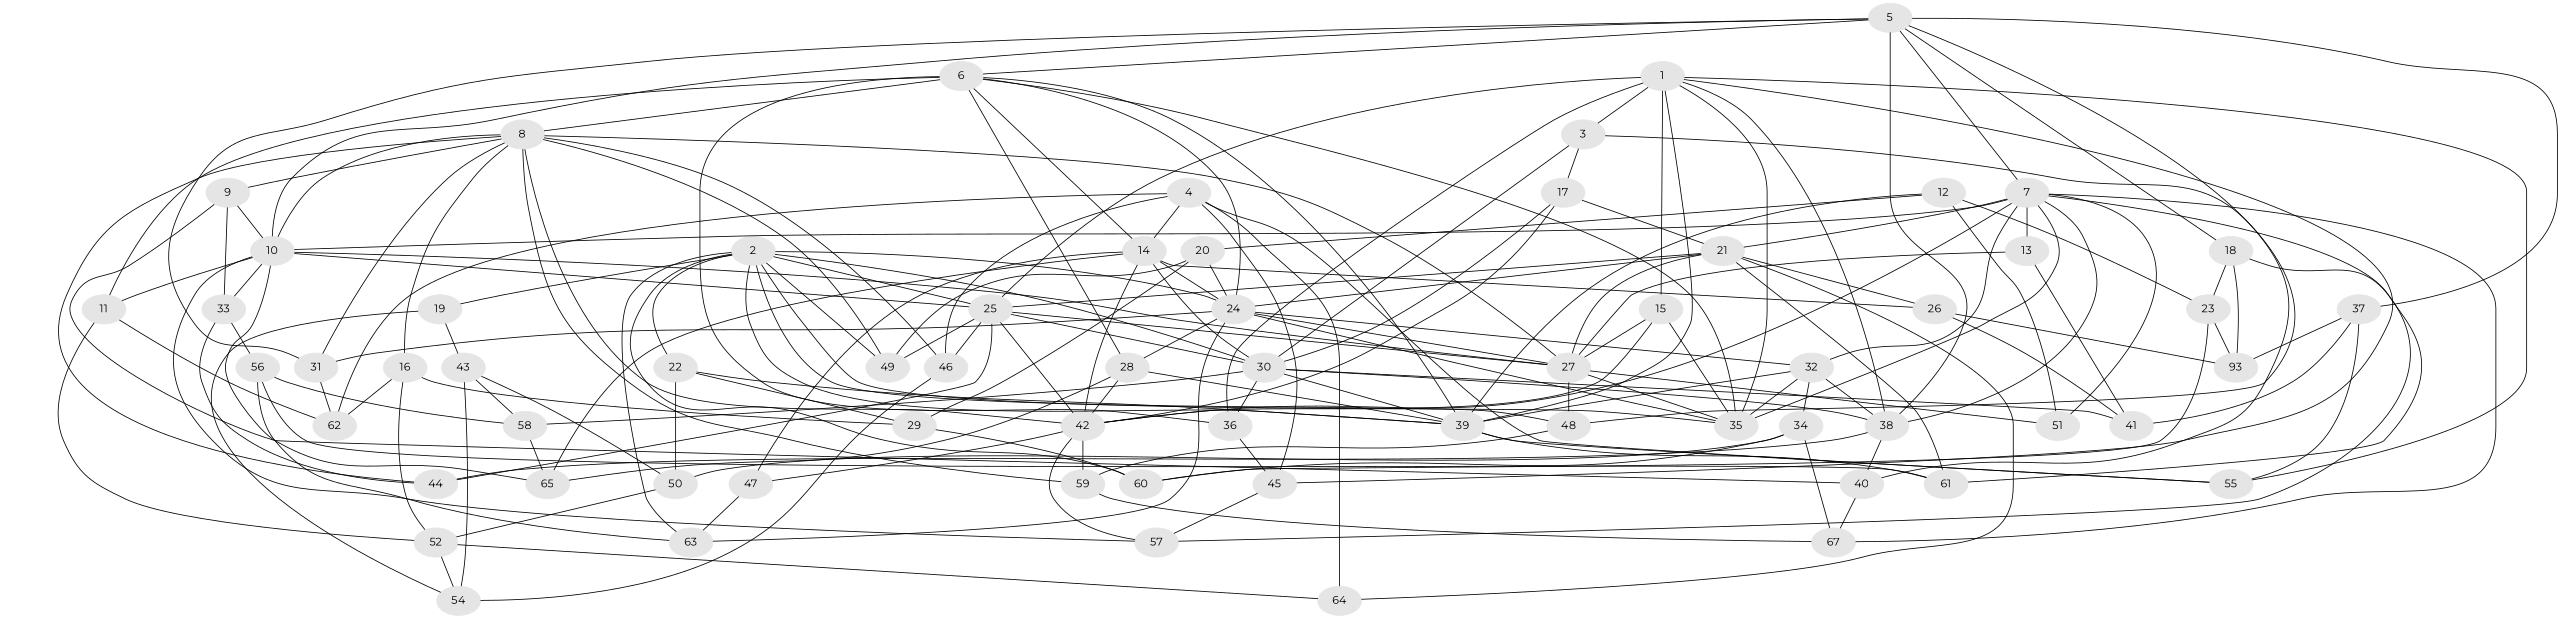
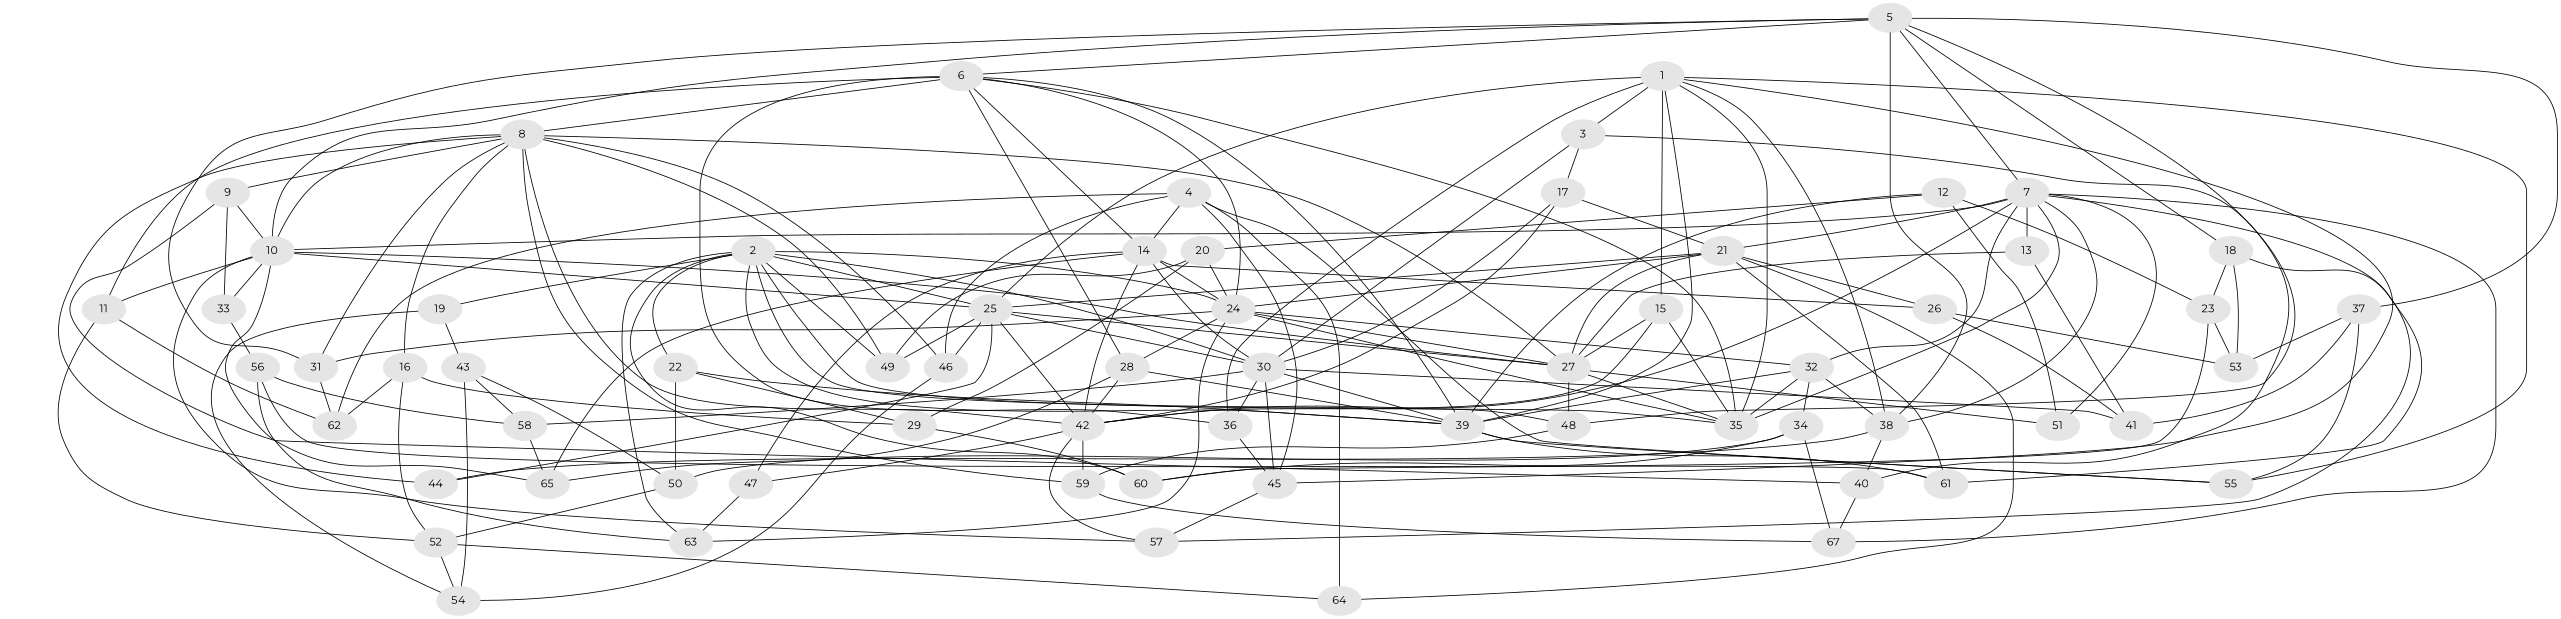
  graph {
    fontname=Montserrat
    node [color=gray90 fontname=Montserrat style=filled]
    edge [fontname=Montserrat weight=1.0]
    1
    3
    15
    25
    35
    36
    38
    39
    45
    55
    30
    17
    40
    42
    27
    49
    46
    44
    61
    57
    2
    19
    22
    24
    48
    60
    63
    43
    54
    29
    50
    31
    28
    32
    41
    58
    59
    21
    67
    4
    14
    62
    64
    65
    26
    47
    5
    6
    7
    10
    18
    37
    8
    11
    13
    51
    33
    23
-   53 [label=93]
+   53
    9
    16
    52
    34
    56
    12
    20
    1 -- 3
    1 -- 15
    1 -- 25 [weight=2.0]
    1 -- 35 [weight=2.0]
    1 -- 36 [weight=2.0]
    1 -- 38
    1 -- 39
    1 -- 45
    1 -- 55
    3 -- 30
    3 -- 17
    3 -- 40
    15 -- 35
    15 -- 42
    15 -- 27
    25 -- 30
    25 -- 42
    25 -- 27
    25 -- 49
    25 -- 46
    25 -- 44
    36 -- 45
    38 -- 40
    38 -- 44
    39 -- 55
    39 -- 61
    45 -- 57
    30 -- 36
-   30 -- 38
+   30 -- 45
    30 -- 39
    30 -- 41
    30 -- 58
    17 -- 30
    17 -- 42
    17 -- 21
    40 -- 67
    42 -- 57
    42 -- 59
    42 -- 47 [weight=2.0]
    27 -- 35
    27 -- 48
    27 -- 51
    46 -- 54
    2 -- 25
    2 -- 35
    2 -- 39 [weight=2.0]
    2 -- 30
    2 -- 49
    2 -- 19
    2 -- 22
    2 -- 24
    2 -- 48
    2 -- 60
    2 -- 63
    19 -- 43
    19 -- 54
    22 -- 39
    22 -- 29
    22 -- 50
    24 -- 35
    24 -- 27
    24 -- 63
    24 -- 31
    24 -- 28
    24 -- 32
    48 -- 59
    43 -- 54
    43 -- 50
    43 -- 58
    29 -- 60
    50 -- 52
    31 -- 62
    28 -- 39
    28 -- 42 [weight=2.0]
    28 -- 65
    32 -- 35
    32 -- 38
    32 -- 39
    32 -- 34
    58 -- 65
    59 -- 67
    21 -- 25
    21 -- 27
    21 -- 61
    21 -- 24
    21 -- 64
    21 -- 26
    4 -- 45
    4 -- 55
    4 -- 46
    4 -- 14 [weight=2.0]
    4 -- 62
    4 -- 64 [weight=2.0]
    14 -- 30
    14 -- 42
    14 -- 24 [weight=2.0]
    14 -- 65
    14 -- 26 [weight=2.0]
    14 -- 47
    26 -- 41
    26 -- 53
    47 -- 63
    5 -- 38 [weight=2.0]
    5 -- 48
    5 -- 31
    5 -- 6
    5 -- 7
    5 -- 10 [weight=2.0]
    5 -- 18
    5 -- 37
    6 -- 35
    6 -- 36 [weight=2.0]
    6 -- 39
    6 -- 24
    6 -- 28
    6 -- 14 [weight=2.0]
    6 -- 8 [weight=2.0]
    6 -- 11
    7 -- 35
    7 -- 38
    7 -- 42
    7 -- 61
    7 -- 32
    7 -- 21
    7 -- 67
    7 -- 10
    7 -- 13 [weight=2.0]
    7 -- 51
    10 -- 25 [weight=2.0]
    10 -- 27
    10 -- 57
    10 -- 65
    10 -- 11
    10 -- 33
    18 -- 57
    18 -- 23
    18 -- 53
    37 -- 55
    37 -- 41
    37 -- 53
    8 -- 42
    8 -- 27
    8 -- 49
    8 -- 46
    8 -- 44
    8 -- 31
    8 -- 59
    8 -- 10
    8 -- 9
    8 -- 16
    11 -- 62
    11 -- 52
    13 -- 27
    13 -- 41
-   33 -- 44
    33 -- 56
    23 -- 60
    23 -- 53
    9 -- 40
    9 -- 10
    9 -- 33
    16 -- 29
    16 -- 62
    16 -- 52
    52 -- 54
    52 -- 64
    34 -- 60
    34 -- 50
    34 -- 67
    56 -- 61
    56 -- 63
    56 -- 58
    12 -- 39
    12 -- 51
    12 -- 23
    12 -- 20
    20 -- 49
    20 -- 24
    20 -- 29
  }
